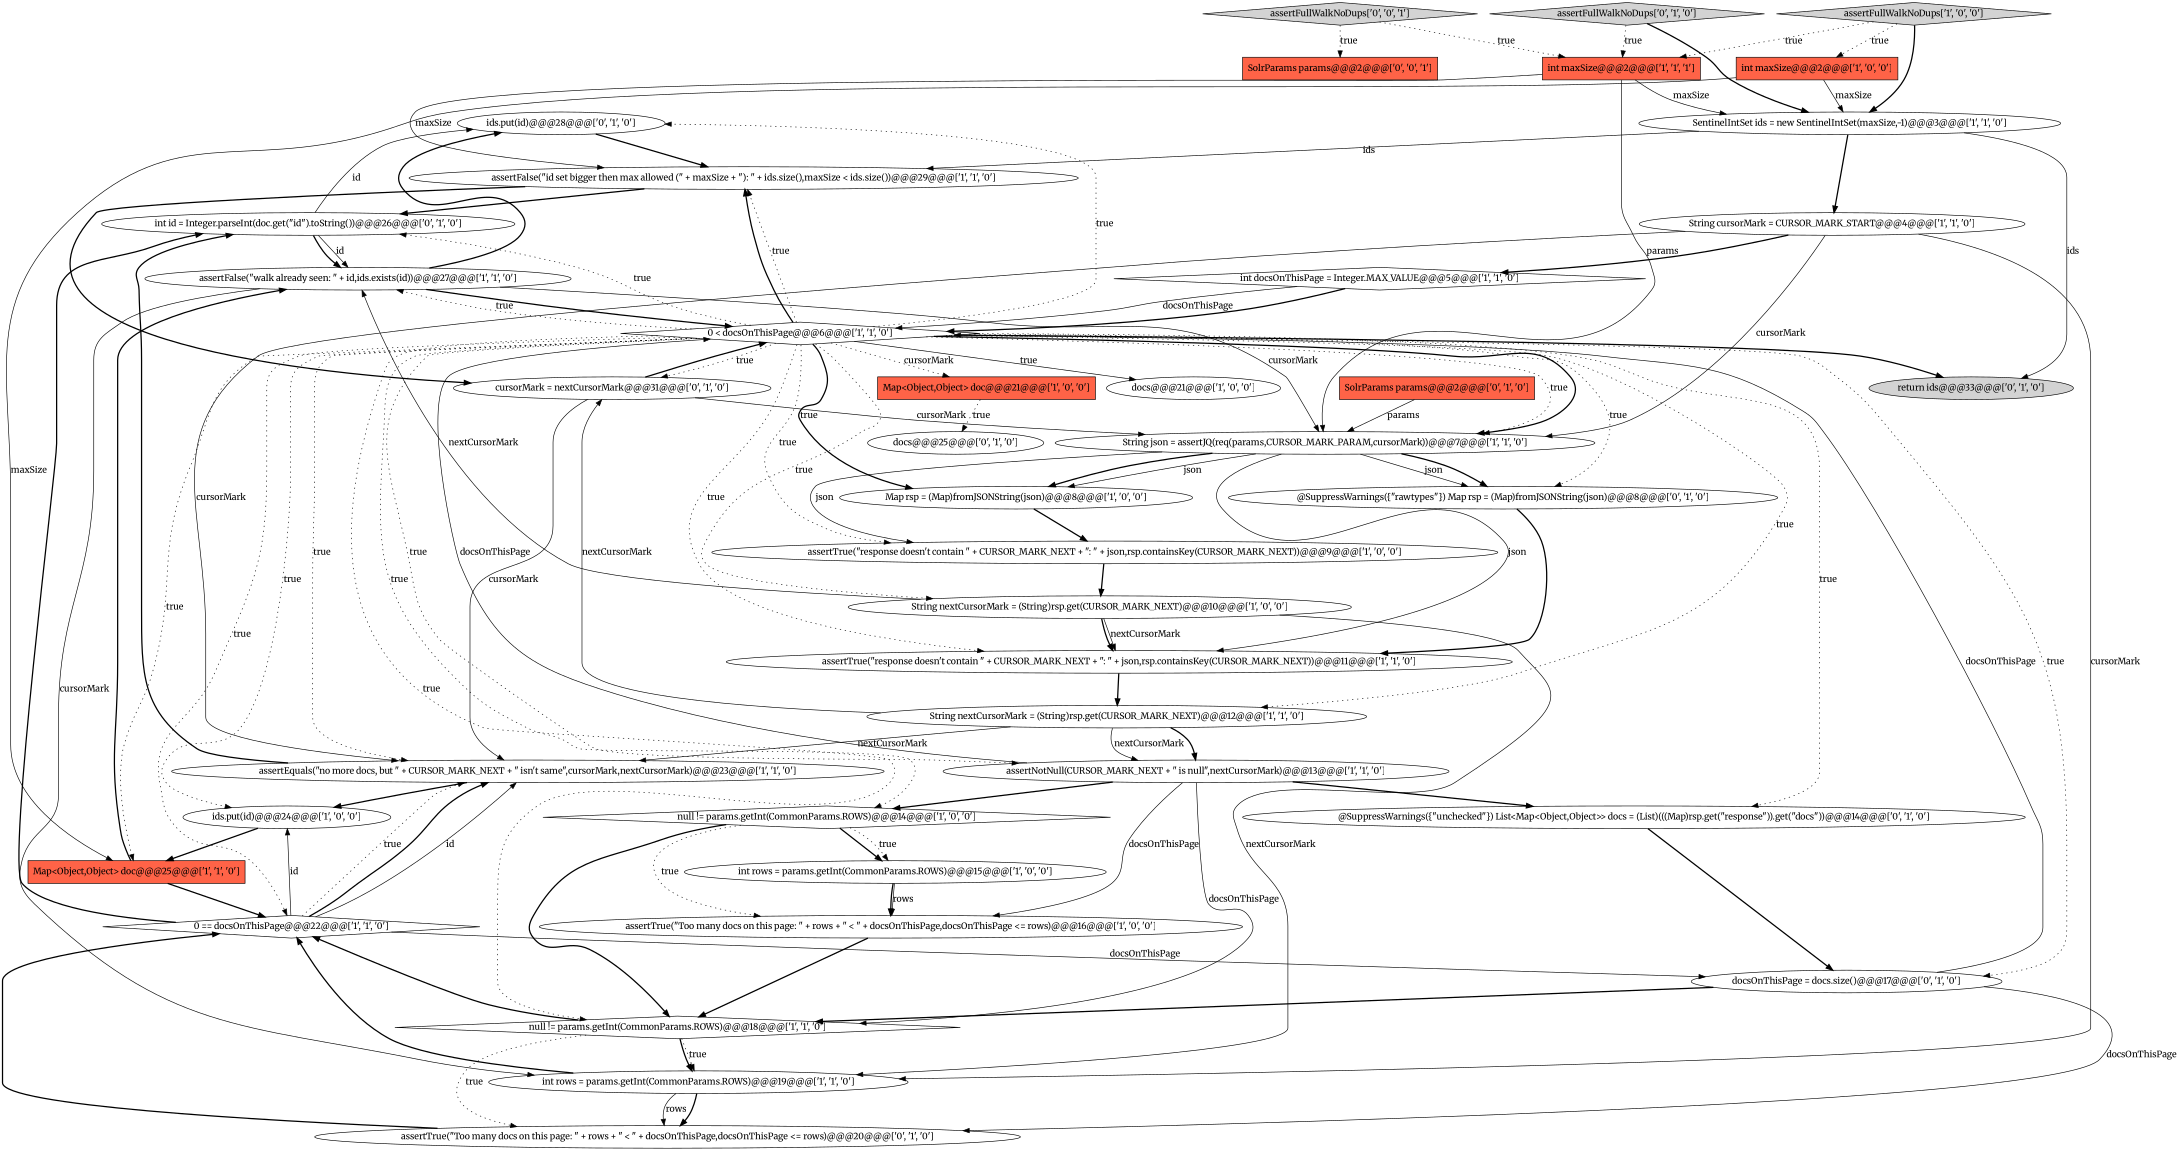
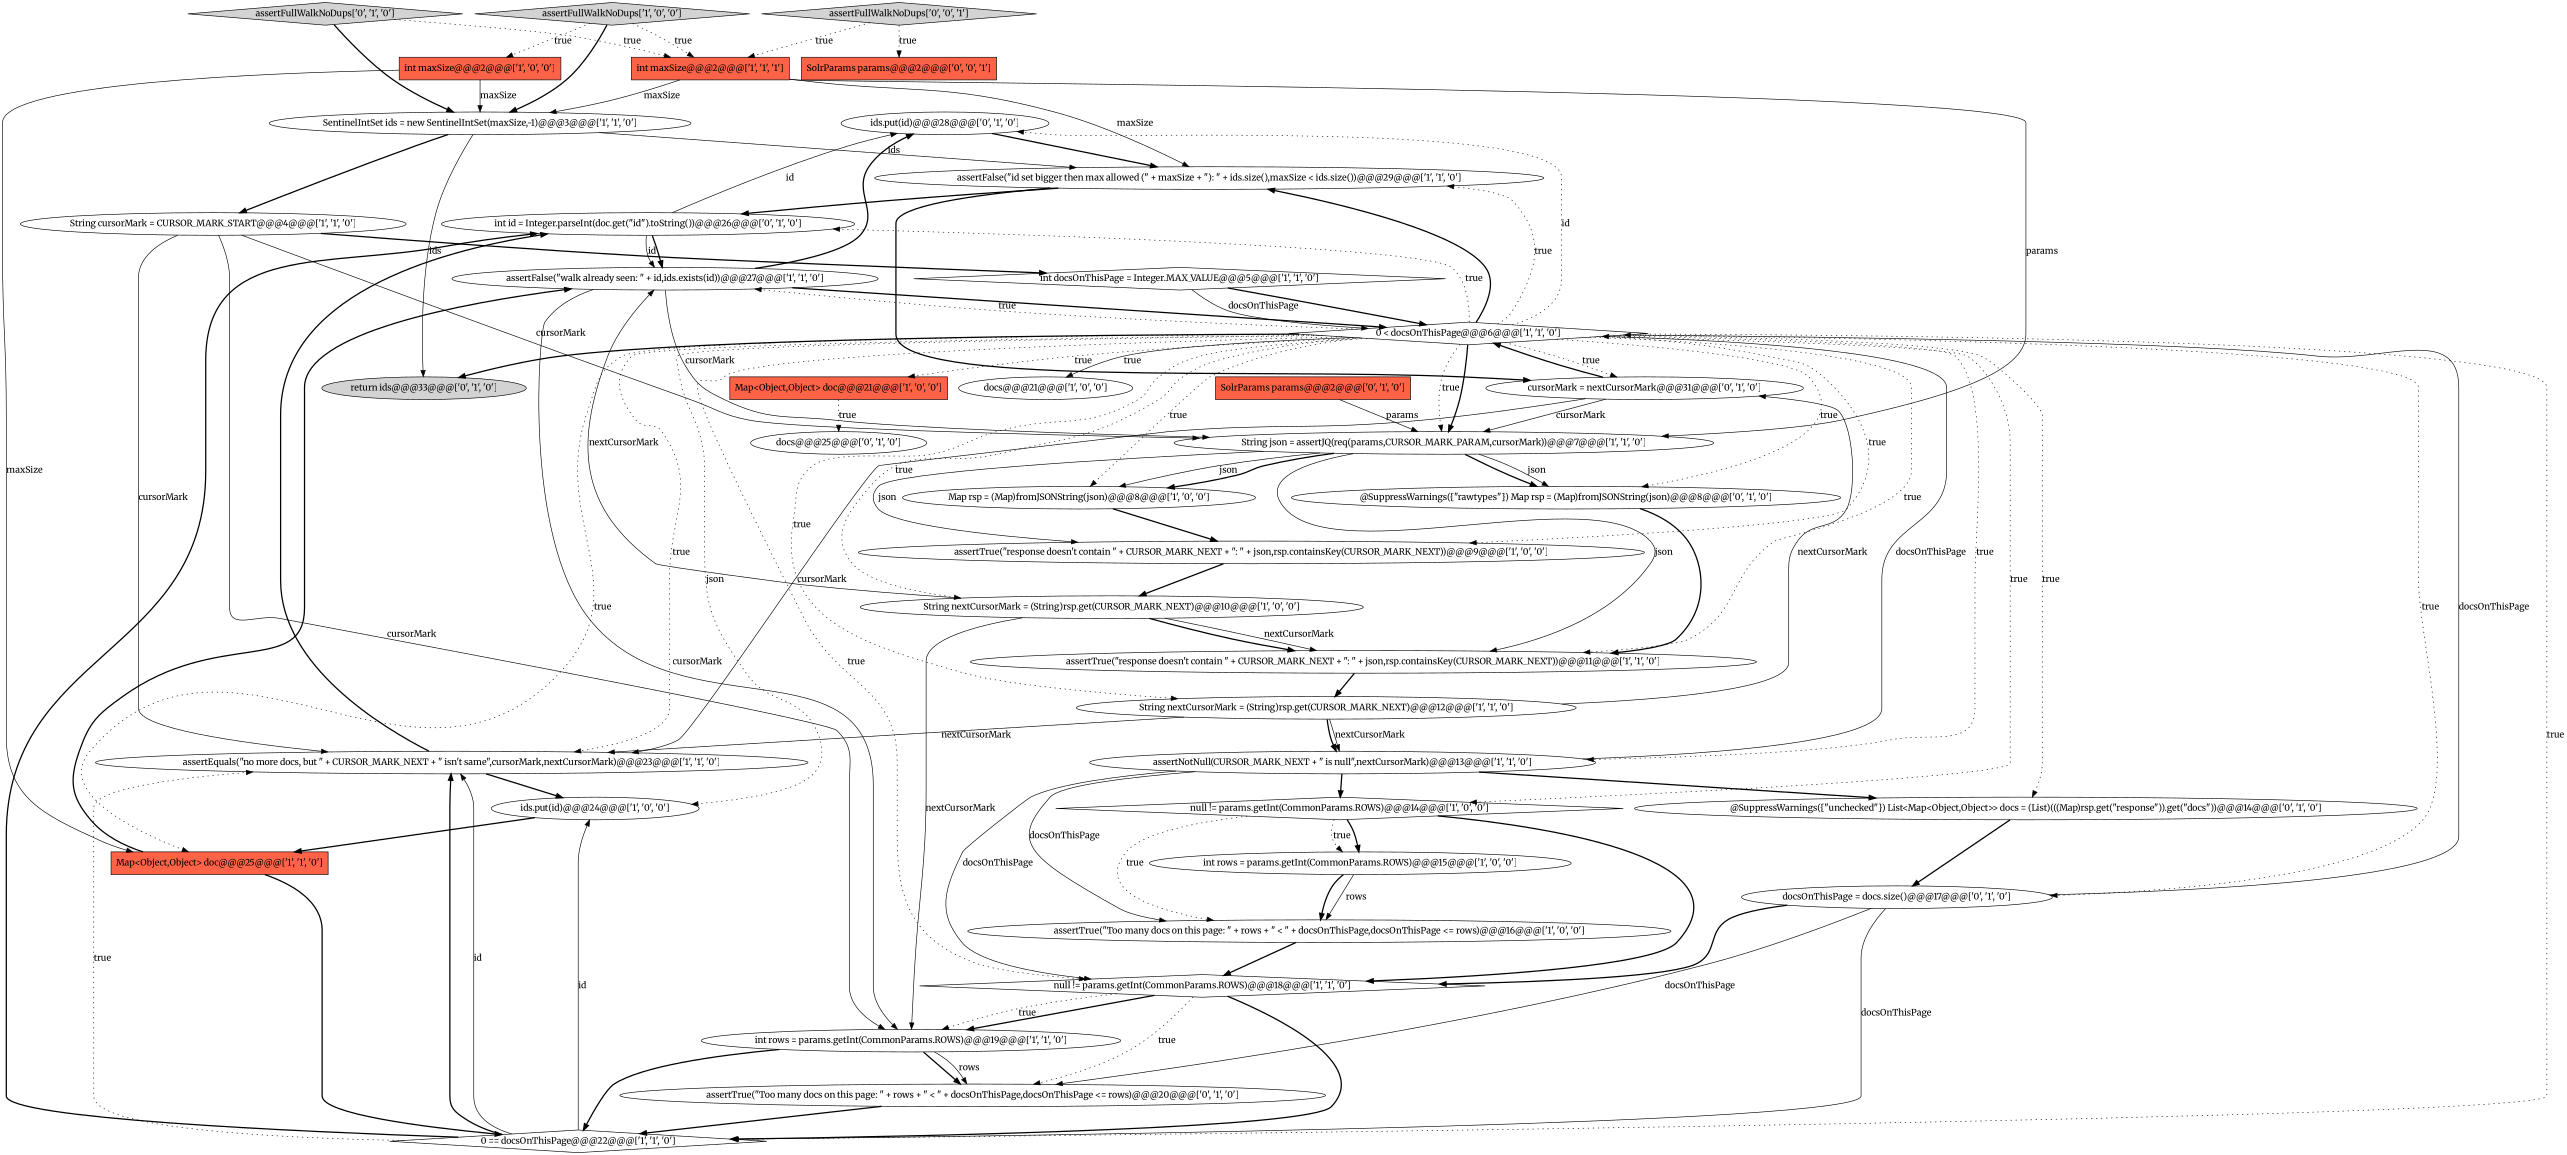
  digraph {
    fontname=Merriweather
    node [fillcolor=white fontname=Merriweather shape=ellipse style=filled]
    edge [fontname=Merriweather style=bold]
    n1 [label="ids.put(id)@@@28@@@['0', '1', '0']"]
    n2 [label="assertFalse(\"id set bigger then max allowed (\" + maxSize + \"): \" + ids.size(),maxSize < ids.size())@@@29@@@['1', '1', '0']"]
    n3 [label="int id = Integer.parseInt(doc.get(\"id\").toString())@@@26@@@['0', '1', '0']"]
    n4 [label="cursorMark = nextCursorMark@@@31@@@['0', '1', '0']"]
    n5 [label="null != params.getInt(CommonParams.ROWS)@@@14@@@['1', '0', '0']" shape=diamond]
    n6 [label="assertTrue(\"Too many docs on this page: \" + rows + \" < \" + docsOnThisPage,docsOnThisPage <= rows)@@@16@@@['1', '0', '0']"]
    n7 [label="null != params.getInt(CommonParams.ROWS)@@@18@@@['1', '1', '0']" shape=diamond]
    n8 [label="int rows = params.getInt(CommonParams.ROWS)@@@15@@@['1', '0', '0']"]
    n9 [label="0 == docsOnThisPage@@@22@@@['1', '1', '0']" shape=diamond]
    n10 [label="int rows = params.getInt(CommonParams.ROWS)@@@19@@@['1', '1', '0']"]
    n11 [label="assertTrue(\"Too many docs on this page: \" + rows + \" < \" + docsOnThisPage,docsOnThisPage <= rows)@@@20@@@['0', '1', '0']"]
    n12 [fillcolor=tomato label="Map<Object,Object> doc@@@21@@@['1', '0', '0']" shape=box]
    n13 [label="docs@@@25@@@['0', '1', '0']"]
    n14 [fillcolor=tomato label="int maxSize@@@2@@@['1', '1', '1']" shape=box]
    n15 [label="SentinelIntSet ids = new SentinelIntSet(maxSize,-1)@@@3@@@['1', '1', '0']"]
    n16 [label="String json = assertJQ(req(params,CURSOR_MARK_PARAM,cursorMark))@@@7@@@['1', '1', '0']"]
    n17 [fillcolor=lightgray label="return ids@@@33@@@['0', '1', '0']"]
    n18 [label="String cursorMark = CURSOR_MARK_START@@@4@@@['1', '1', '0']"]
    n19 [label="assertTrue(\"response doesn't contain \" + CURSOR_MARK_NEXT + \": \" + json,rsp.containsKey(CURSOR_MARK_NEXT))@@@9@@@['1', '0', '0']"]
    n20 [label="assertTrue(\"response doesn't contain \" + CURSOR_MARK_NEXT + \": \" + json,rsp.containsKey(CURSOR_MARK_NEXT))@@@11@@@['1', '1', '0']"]
    n21 [label="Map rsp = (Map)fromJSONString(json)@@@8@@@['1', '0', '0']"]
    n22 [label="@SuppressWarnings({\"rawtypes\"}) Map rsp = (Map)fromJSONString(json)@@@8@@@['0', '1', '0']"]
    n23 [label="String nextCursorMark = (String)rsp.get(CURSOR_MARK_NEXT)@@@10@@@['1', '0', '0']"]
    n24 [label="assertFalse(\"walk already seen: \" + id,ids.exists(id))@@@27@@@['1', '1', '0']"]
    n25 [label="int docsOnThisPage = Integer.MAX_VALUE@@@5@@@['1', '1', '0']" shape=diamond]
    n26 [label="0 < docsOnThisPage@@@6@@@['1', '1', '0']" shape=diamond]
    n27 [label="ids.put(id)@@@24@@@['1', '0', '0']"]
    n28 [label="assertNotNull(CURSOR_MARK_NEXT + \" is null\",nextCursorMark)@@@13@@@['1', '1', '0']"]
    n29 [label="docsOnThisPage = docs.size()@@@17@@@['0', '1', '0']"]
    n30 [label="docs@@@21@@@['1', '0', '0']"]
    n31 [label="String nextCursorMark = (String)rsp.get(CURSOR_MARK_NEXT)@@@12@@@['1', '1', '0']"]
    n32 [label="@SuppressWarnings({\"unchecked\"}) List<Map<Object,Object>> docs = (List)(((Map)rsp.get(\"response\")).get(\"docs\"))@@@14@@@['0', '1', '0']"]
    n33 [fillcolor=tomato label="Map<Object,Object> doc@@@25@@@['1', '1', '0']" shape=box]
    n34 [label="assertEquals(\"no more docs, but \" + CURSOR_MARK_NEXT + \" isn't same\",cursorMark,nextCursorMark)@@@23@@@['1', '1', '0']"]
    n35 [fillcolor=lightgray label="assertFullWalkNoDups['0', '0', '1']" shape=diamond]
    n36 [fillcolor=tomato label="SolrParams params@@@2@@@['0', '0', '1']" shape=box]
    n37 [fillcolor=tomato label="SolrParams params@@@2@@@['0', '1', '0']" shape=box]
    n38 [fillcolor=lightgray label="assertFullWalkNoDups['1', '0', '0']" shape=diamond]
    n39 [fillcolor=tomato label="int maxSize@@@2@@@['1', '0', '0']" shape=box]
    n40 [fillcolor=lightgray label="assertFullWalkNoDups['0', '1', '0']" shape=diamond]
    n1 -> n2
    n2 -> n3
    n2 -> n4
    n3 -> n1 [label=id style=solid]
    n3 -> n24 [label=id style=solid]
    n3 -> n24
    n4 -> n16 [label=cursorMark style=solid]
    n4 -> n26
    n4 -> n34 [label=cursorMark style=solid]
    n5 -> n6 [label=true style=dotted]
    n5 -> n7
    n5 -> n8
    n5 -> n8 [label=true style=dotted]
    n6 -> n7
    n7 -> n9
    n7 -> n10
    n7 -> n10 [label=true style=dotted]
    n7 -> n11 [label=true style=dotted]
    n8 -> n6 [label=rows style=solid]
    n8 -> n6
    n9 -> n3
    n9 -> n27 [label=id style=solid]
    n9 -> n34 [label=true style=dotted]
    n9 -> n34
    n9 -> n34 [label=id style=solid]
    n10 -> n9
    n10 -> n11
    n10 -> n11 [label=rows style=solid]
    n11 -> n9
    n12 -> n13 [label=true style=dotted]
    n14 -> n2 [label=maxSize style=solid]
    n14 -> n15 [label=maxSize style=solid]
    n14 -> n16 [label=params style=solid]
    n15 -> n2 [label=ids style=solid]
    n15 -> n17 [label=ids style=solid]
    n15 -> n18
    n16 -> n19 [label=json style=solid]
    n16 -> n20 [label=json style=solid]
    n16 -> n21 [label=json style=solid]
    n16 -> n21
    n16 -> n22 [label=json style=solid]
    n16 -> n22
    n18 -> n10 [label=cursorMark style=solid]
    n18 -> n16 [label=cursorMark style=solid]
    n18 -> n25
    n18 -> n34 [label=cursorMark style=solid]
    n19 -> n23
    n20 -> n31
    n21 -> n19
    n22 -> n20
    n23 -> n10 [label=nextCursorMark style=solid]
    n23 -> n20
    n23 -> n20 [label=nextCursorMark style=solid]
    n23 -> n24 [label=nextCursorMark style=solid]
    n24 -> n1
    n24 -> n10 [label=cursorMark style=solid]
    n24 -> n16 [label=cursorMark style=solid]
    n24 -> n26
    n25 -> n26
    n25 -> n26 [label=docsOnThisPage style=solid]
-   n26 -> n1 [label=true style=dotted]
+   n26 -> n1 [label=id style=dotted]
    n26 -> n2 [label=true style=dotted]
    n26 -> n2
    n26 -> n3 [label=true style=dotted]
    n26 -> n4 [label=true style=dotted]
    n26 -> n5 [label=true style=dotted]
    n26 -> n7 [label=true style=dotted]
    n26 -> n9 [label=true style=dotted]
-   n26 -> n12 [label=cursorMark style=dotted]
+   n26 -> n12 [label=true style=dotted]
    n26 -> n16 [label=true style=dotted]
    n26 -> n16
    n26 -> n17
    n26 -> n19 [label=true style=dotted]
    n26 -> n20 [label=true style=dotted]
-   n26 -> n21 [label=true]
+   n26 -> n21 [label=true style=dotted]
    n26 -> n22 [label=true style=dotted]
    n26 -> n23 [label=true style=dotted]
    n26 -> n24 [label=true style=dotted]
-   n26 -> n27 [label=true style=dotted]
+   n26 -> n27 [label=json style=dotted]
    n26 -> n28 [label=true style=dotted]
    n26 -> n29 [label=true style=dotted]
    n26 -> n30 [label=true style=solid]
    n26 -> n31 [label=true style=dotted]
    n26 -> n32 [label=true style=dotted]
    n26 -> n33 [label=true style=dotted]
    n26 -> n34 [label=true style=dotted]
    n27 -> n33
    n28 -> n5
    n28 -> n6 [label=docsOnThisPage style=solid]
    n28 -> n7 [label=docsOnThisPage style=solid]
    n28 -> n26 [label=docsOnThisPage style=solid]
    n28 -> n32
    n29 -> n7
-   n9 -> n29 [label=docsOnThisPage style=solid]
+   n29 -> n9 [label=docsOnThisPage style=solid]
    n29 -> n11 [label=docsOnThisPage style=solid]
    n29 -> n26 [label=docsOnThisPage style=solid]
    n31 -> n4 [label=nextCursorMark style=solid]
    n31 -> n28
    n31 -> n28 [label=nextCursorMark style=solid]
    n31 -> n34 [label=nextCursorMark style=solid]
    n32 -> n29
    n33 -> n9
    n33 -> n24
    n34 -> n3
    n34 -> n27
    n35 -> n14 [label=true style=dotted]
    n35 -> n36 [label=true style=dotted]
    n37 -> n16 [label=params style=solid]
    n38 -> n14 [label=true style=dotted]
    n38 -> n15
    n38 -> n39 [label=true style=dotted]
    n39 -> n15 [label=maxSize style=solid]
    n39 -> n33 [label=maxSize style=solid]
    n40 -> n14 [label=true style=dotted]
    n40 -> n15
  }
